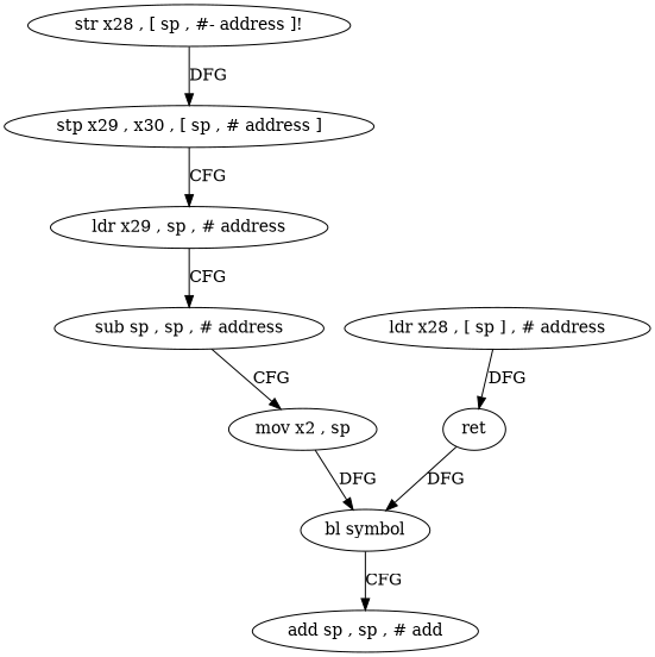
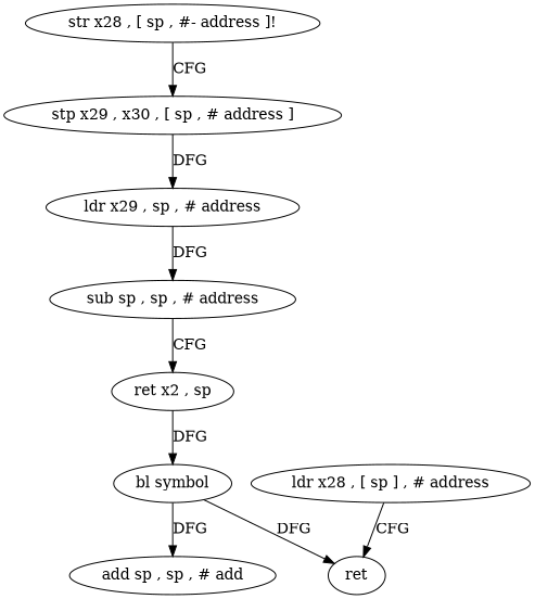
  digraph {
    n1 [label="str x28 , [ sp , #- address ]!"]
    n2 [label="stp x29 , x30 , [ sp , # address ]"]
    n3 [label="ldr x29 , sp , # address"]
    n4 [label="sub sp , sp , # address"]
-   n5 [label="mov x2 , sp"]
+   n5 [label="ret x2 , sp"]
    n6 [label="bl symbol"]
    n7 [label="add sp , sp , # add"]
    n8 [label=ret]
    n9 [label="ldr x28 , [ sp ] , # address"]
-   n1 -> n2 [label=DFG]
-   n2 -> n3 [label=CFG]
-   n3 -> n4 [label=CFG]
+   n1 -> n2 [label=CFG]
+   n2 -> n3 [label=DFG]
+   n3 -> n4 [label=DFG]
    n4 -> n5 [label=CFG]
    n5 -> n6 [label=DFG]
-   n6 -> n7 [label=CFG]
-   n8 -> n6 [label=DFG]
-   n9 -> n8 [label=DFG]
+   n6 -> n7 [label=DFG]
+   n6 -> n8 [label=DFG]
+   n9 -> n8 [label=CFG]
  }
